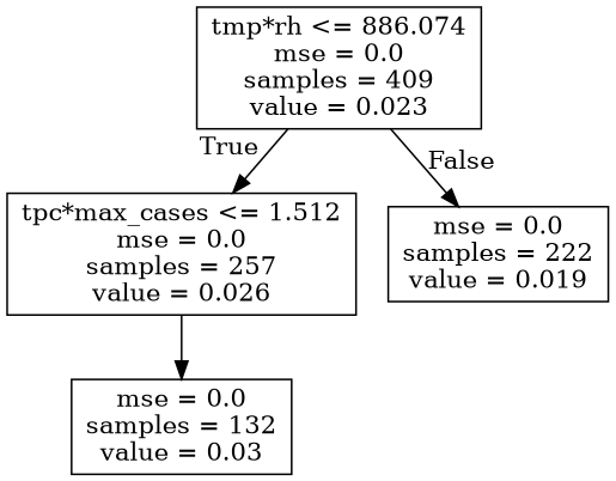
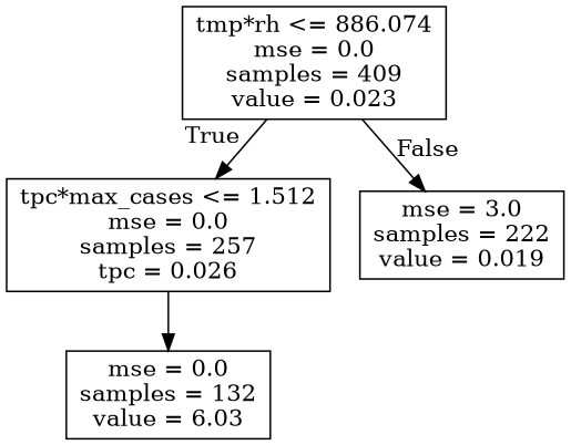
  digraph {
    node [shape=box]
    edge [labeldistance=2.5]
    n1 [label="tmp*rh <= 886.074\nmse = 0.0\nsamples = 409\nvalue = 0.023"]
-   n2 [label="tpc*max_cases <= 1.512\nmse = 0.0\nsamples = 257\nvalue = 0.026"]
-   n3 [label="mse = 0.0\nsamples = 222\nvalue = 0.019"]
-   n4 [label="mse = 0.0\nsamples = 132\nvalue = 0.03"]
+   n2 [label="tpc*max_cases <= 1.512\nmse = 0.0\nsamples = 257\ntpc = 0.026"]
+   n3 [label="mse = 3.0\nsamples = 222\nvalue = 0.019"]
+   n4 [label="mse = 0.0\nsamples = 132\nvalue = 6.03"]
    n1 -> n2 [headlabel=True labelangle=45]
    n1 -> n3 [headlabel=False labelangle=-45]
    n2 -> n4 [labeldistance=""]
  }
